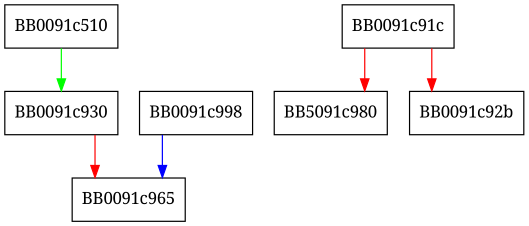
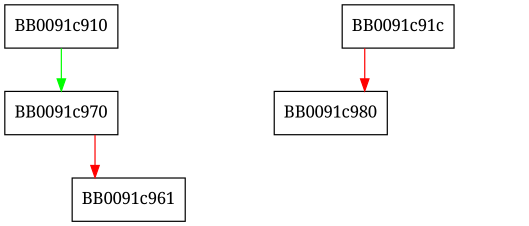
  digraph {
    fontname="Noto Serif"
    splines=ortho
    node [fontname="Noto Serif" shape=box]
    edge [color=red fontname="Noto Serif"]
-   BB0091c910 [label=BB0091c510]
-   BB0091c930
-   BB0091c965
+   BB0091c910
+   BB0091c930 [label=BB0091c970]
+   BB0091c965 [label=BB0091c961]
    BB0091c91c
-   BB0091c980 [label=BB5091c980]
-   BB0091c92b
-   BB0091c998
+   BB0091c980
    BB0091c910 -> BB0091c930 [color=green]
    BB0091c930 -> BB0091c965
    BB0091c91c -> BB0091c980
-   BB0091c91c -> BB0091c92b
-   BB0091c998 -> BB0091c965 [color=blue]
  }
